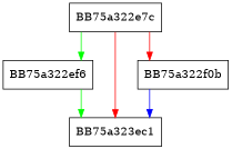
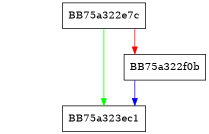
  digraph {
    splines=ortho
    node [shape=box]
    edge [color=green]
    BB75a322e7c
-   BB75a322ef6
    n3 [label=BB75a323ec1]
    BB75a322f0b
-   BB75a322e7c -> BB75a322ef6
-   BB75a322e7c -> n3 [color=red]
+   BB75a322e7c -> n3
    BB75a322e7c -> BB75a322f0b [color=red]
-   BB75a322ef6 -> n3
    BB75a322f0b -> n3 [color=blue]
  }
